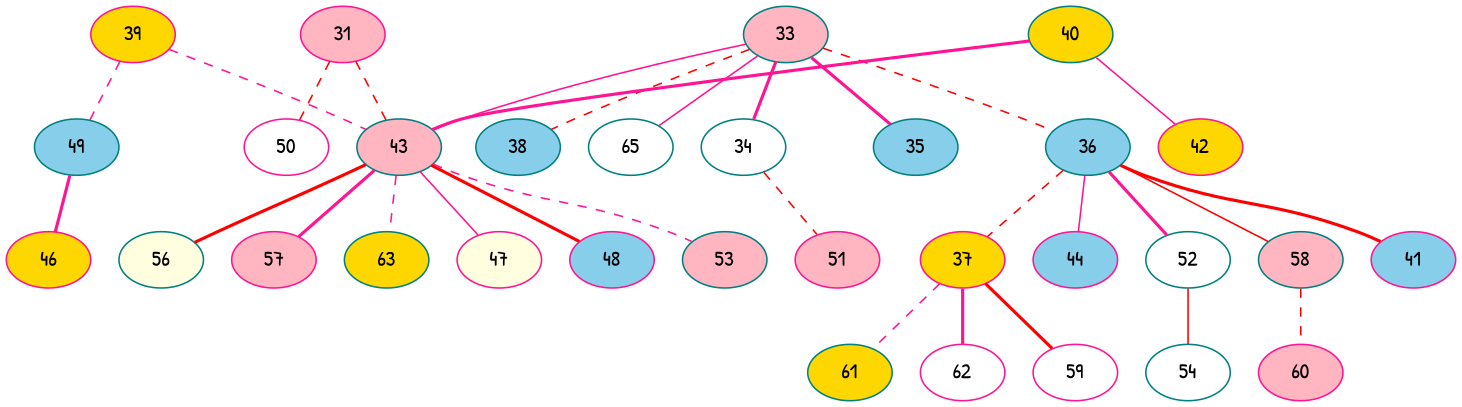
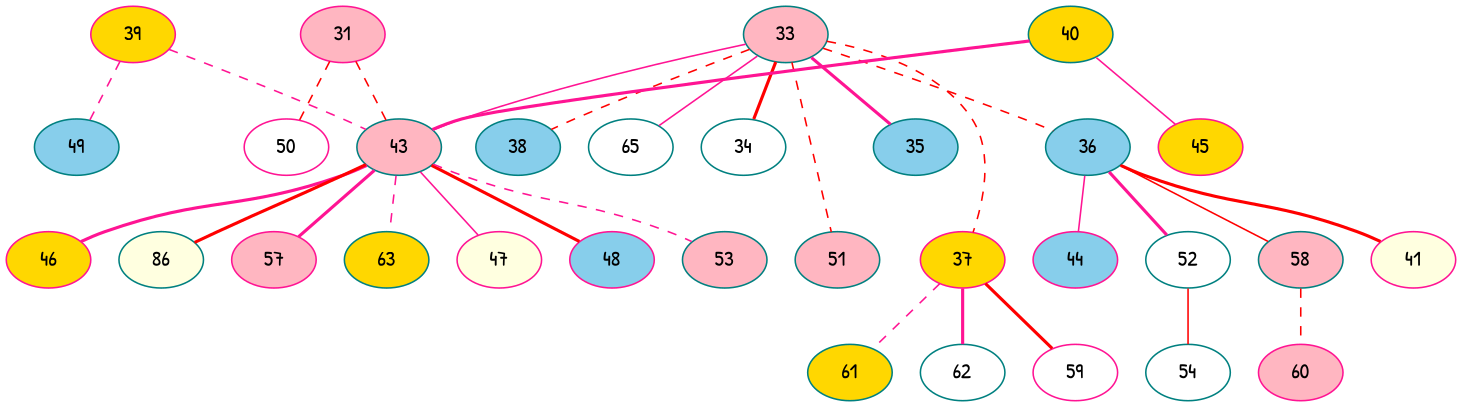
  graph {
    fontname="Patrick Hand"
    node [color=teal fillcolor=lightpink fontname="Patrick Hand" style=filled]
    edge [color=deeppink fontname="Patrick Hand" style=dashed]
    43 [super="+32"]
    46 [color=deeppink fillcolor=gold]
    47 [color=deeppink fillcolor=lightyellow]
    48 [color=deeppink fillcolor=skyblue]
    53
-   56 [fillcolor=lightyellow]
+   56 [fillcolor=lightyellow label=86]
    57 [color=deeppink]
    63 [fillcolor=gold]
    31 [color=deeppink]
    50 [color=deeppink fillcolor=white]
    33 [super="+10+15+19+11+27+30"]
    34 [fillcolor=white]
    35 [fillcolor=skyblue]
    36 [fillcolor=skyblue super="+12"]
    37 [color=deeppink fillcolor=gold super="+22+24"]
    38 [fillcolor=skyblue]
    n17 [fillcolor=white label=65]
-   51 [color=deeppink]
-   41 [color=deeppink fillcolor=skyblue]
+   51
+   41 [color=deeppink fillcolor=lightyellow]
    44 [color=deeppink fillcolor=skyblue]
    52 [fillcolor=white]
    58 [super="+26+55"]
    59 [color=deeppink fillcolor=white]
    61 [fillcolor=gold]
-   62 [color=deeppink fillcolor=white]
+   62 [fillcolor=white]
    54 [fillcolor=white]
    60 [color=deeppink]
    39 [color=deeppink fillcolor=gold]
    49 [fillcolor=skyblue]
    40 [fillcolor=gold]
-   42 [color=deeppink fillcolor=gold]
-   49 -- 46 [style=bold]
+   42 [color=deeppink fillcolor=gold label=45]
+   43 -- 46 [style=bold]
    43 -- 47 [style=solid]
    43 -- 48 [color=red style=bold]
    43 -- 53
    43 -- 56 [color=red style=bold]
    43 -- 57 [style=bold]
    43 -- 63
    31 -- 43 [color=red]
    31 -- 50 [color=red]
    33 -- 43 [style=solid]
-   33 -- 34 [style=bold]
+   33 -- 34 [color=red style=bold]
    33 -- 35 [style=bold]
    33 -- 36 [color=red]
-   36 -- 37 [color=red]
+   33 -- 37 [color=red]
    33 -- 38 [color=red]
    33 -- n17 [style=solid]
-   34 -- 51 [color=red]
+   33 -- 51 [color=red]
    36 -- 41 [color=red style=bold]
    36 -- 44 [style=solid]
    36 -- 52 [style=bold]
    36 -- 58 [color=red style=solid]
    37 -- 59 [color=red style=bold]
    37 -- 61
    37 -- 62 [style=bold]
    52 -- 54 [color=red style=solid]
    58 -- 60 [color=red]
    39 -- 43
    39 -- 49
    40 -- 43 [style=bold]
    40 -- 42 [style=solid]
  }
